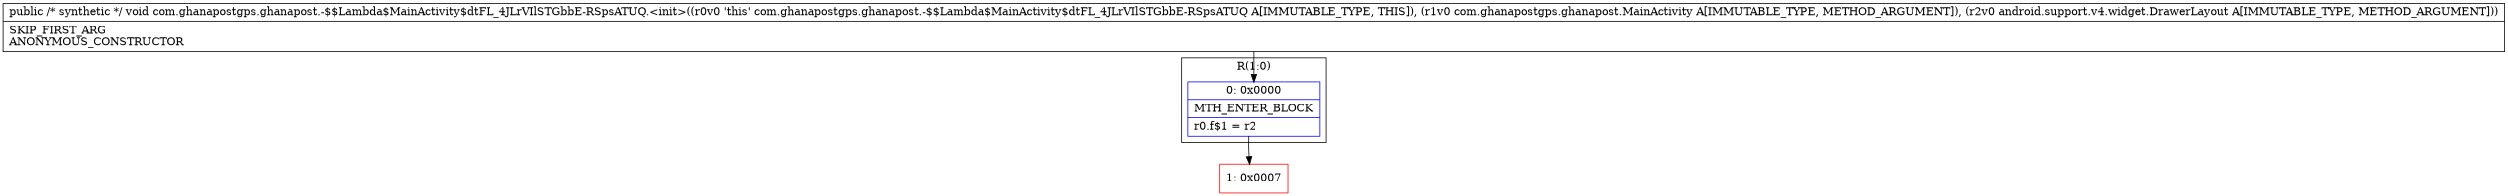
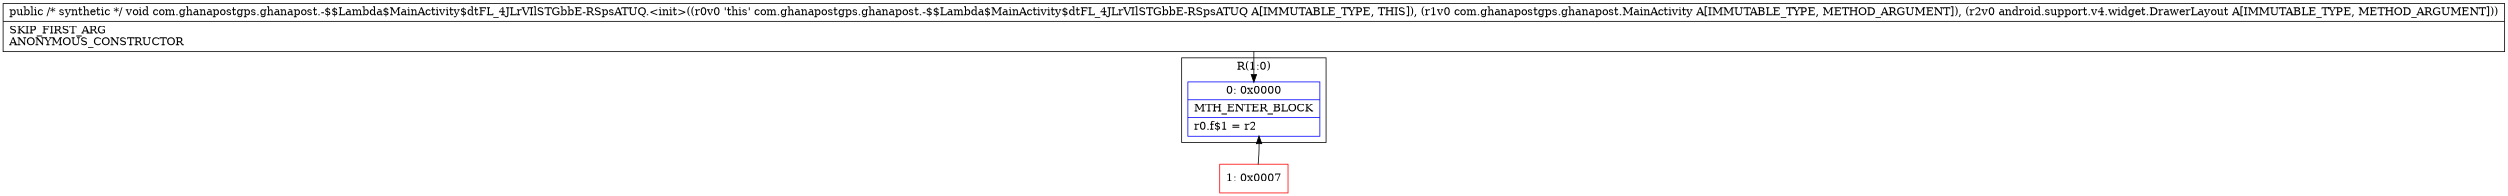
  digraph {
    node [shape=record]
    n1 [color=blue label="{0\:\ 0x0000|MTH_ENTER_BLOCK\l|r0.f$1 = r2\l}"]
    n2 [color=red label="{1\:\ 0x0007}"]
    n3 [label="{public \/* synthetic *\/ void com.ghanapostgps.ghanapost.\-$$Lambda$MainActivity$dtFL_4JLrVIlSTGbbE\-RSpsATUQ.\<init\>((r0v0 'this' com.ghanapostgps.ghanapost.\-$$Lambda$MainActivity$dtFL_4JLrVIlSTGbbE\-RSpsATUQ A[IMMUTABLE_TYPE, THIS]), (r1v0 com.ghanapostgps.ghanapost.MainActivity A[IMMUTABLE_TYPE, METHOD_ARGUMENT]), (r2v0 android.support.v4.widget.DrawerLayout A[IMMUTABLE_TYPE, METHOD_ARGUMENT]))  | SKIP_FIRST_ARG\lANONYMOUS_CONSTRUCTOR\l}"]
    subgraph cluster_1 {
      label="R(1:0)"
      n1
    }
-   n1 -> n2
+   n2 -> n1
    n3 -> n1
  }
